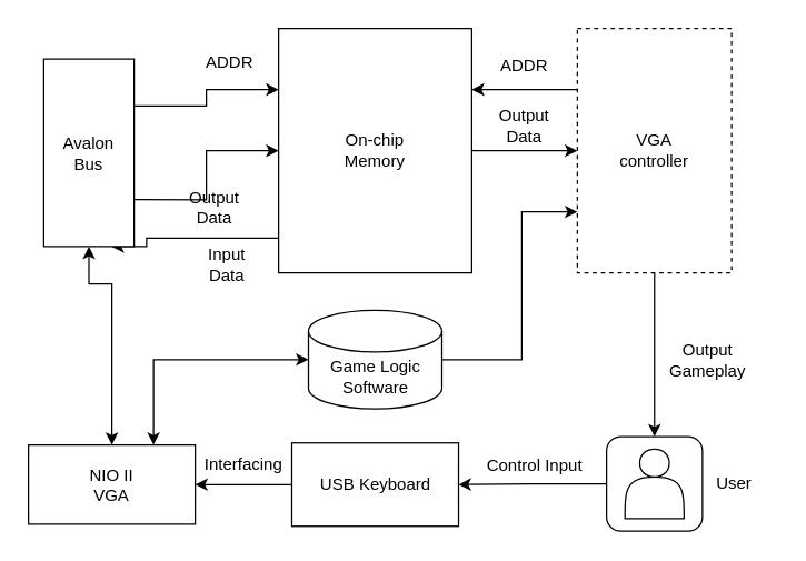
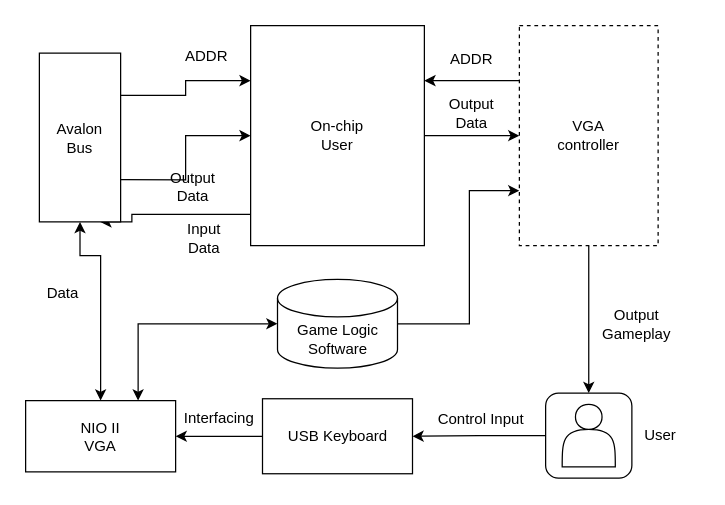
  <mxCell id="0" />
  <mxCell id="1" parent="0" />
  <mxCell id="2" style="edgeStyle=orthogonalEdgeStyle;rounded=0;orthogonalLoop=1;jettySize=auto;html=1;exitX=1;exitY=0.5;exitDx=0;exitDy=0;exitPerimeter=0;entryX=0;entryY=0.75;entryDx=0;entryDy=0;strokeColor=default;startArrow=none;startFill=0;" edge="1" parent="1" source="4" target="20"><mxGeometry relative="1" as="geometry"><Array as="points"><mxPoint x="317" y="259" /><mxPoint x="375" y="259" /><mxPoint x="375" y="152" /></Array></mxGeometry></mxCell>
  <mxCell id="3" style="edgeStyle=orthogonalEdgeStyle;rounded=0;orthogonalLoop=1;jettySize=auto;html=1;exitX=0;exitY=0.5;exitDx=0;exitDy=0;exitPerimeter=0;entryX=0.75;entryY=0;entryDx=0;entryDy=0;strokeColor=default;startArrow=classic;startFill=1;" edge="1" parent="1" source="4" target="14"><mxGeometry relative="1" as="geometry" /></mxCell>
  <mxCell id="4" value="Game Logic&lt;br&gt;Software" style="shape=cylinder3;whiteSpace=wrap;html=1;boundedLbl=1;backgroundOutline=1;size=15;" vertex="1" parent="1"><mxGeometry x="221.5" y="223" width="96" height="71" as="geometry" /></mxCell>
  <mxCell id="5" style="edgeStyle=orthogonalEdgeStyle;rounded=0;orthogonalLoop=1;jettySize=auto;html=1;exitX=1;exitY=0.5;exitDx=0;exitDy=0;entryX=0;entryY=0.5;entryDx=0;entryDy=0;" edge="1" parent="1" source="7" target="20"><mxGeometry relative="1" as="geometry" /></mxCell>
  <mxCell id="6" style="edgeStyle=orthogonalEdgeStyle;rounded=0;orthogonalLoop=1;jettySize=auto;html=1;exitX=0;exitY=0.75;exitDx=0;exitDy=0;entryX=0.75;entryY=1;entryDx=0;entryDy=0;strokeColor=default;startArrow=none;startFill=0;" edge="1" parent="1" source="7" target="11"><mxGeometry relative="1" as="geometry"><Array as="points"><mxPoint x="200" y="171" /><mxPoint x="105" y="171" /></Array></mxGeometry></mxCell>
- <mxCell id="7" value="On-chip&lt;br&gt;Memory" style="rounded=0;whiteSpace=wrap;html=1;shadow=0;glass=0;" vertex="1" parent="1"><mxGeometry x="200" y="20" width="139" height="176" as="geometry" /></mxCell>
+ <mxCell id="7" value="On-chip&lt;br&gt;User" style="rounded=0;whiteSpace=wrap;html=1;shadow=0;glass=0;" vertex="1" parent="1"><mxGeometry x="200" y="20" width="139" height="176" as="geometry" /></mxCell>
  <mxCell id="8" style="edgeStyle=orthogonalEdgeStyle;rounded=0;orthogonalLoop=1;jettySize=auto;html=1;exitX=1;exitY=0.75;exitDx=0;exitDy=0;" edge="1" parent="1" source="11" target="7"><mxGeometry relative="1" as="geometry" /></mxCell>
  <mxCell id="9" style="edgeStyle=orthogonalEdgeStyle;rounded=0;orthogonalLoop=1;jettySize=auto;html=1;exitX=1;exitY=0.25;exitDx=0;exitDy=0;entryX=0;entryY=0.25;entryDx=0;entryDy=0;" edge="1" parent="1" source="11" target="7"><mxGeometry relative="1" as="geometry" /></mxCell>
  <mxCell id="10" style="edgeStyle=orthogonalEdgeStyle;rounded=0;orthogonalLoop=1;jettySize=auto;html=1;exitX=0.5;exitY=1;exitDx=0;exitDy=0;entryX=0.5;entryY=0;entryDx=0;entryDy=0;strokeColor=default;startArrow=classic;startFill=1;" edge="1" parent="1" source="11" target="14"><mxGeometry relative="1" as="geometry"><Array as="points"><mxPoint x="80" y="204" /></Array></mxGeometry></mxCell>
  <mxCell id="11" value="Avalon &lt;br&gt;Bus" style="rounded=0;whiteSpace=wrap;html=1;shadow=0;glass=0;" vertex="1" parent="1"><mxGeometry x="31" y="42" width="65" height="135" as="geometry" /></mxCell>
  <mxCell id="12" value="" style="edgeStyle=orthogonalEdgeStyle;rounded=0;orthogonalLoop=1;jettySize=auto;html=1;" edge="1" parent="1" source="13" target="14"><mxGeometry relative="1" as="geometry" /></mxCell>
  <mxCell id="13" value="USB Keyboard" style="rounded=0;whiteSpace=wrap;html=1;shadow=0;glass=0;" vertex="1" parent="1"><mxGeometry x="209.5" y="318.5" width="120" height="60" as="geometry" /></mxCell>
  <mxCell id="14" value="NIO II &lt;br&gt;VGA" style="rounded=0;whiteSpace=wrap;html=1;shadow=0;glass=0;" vertex="1" parent="1"><mxGeometry x="20" y="320" width="120" height="57" as="geometry" /></mxCell>
  <mxCell id="15" style="edgeStyle=orthogonalEdgeStyle;rounded=0;orthogonalLoop=1;jettySize=auto;html=1;exitX=0;exitY=0.5;exitDx=0;exitDy=0;" edge="1" parent="1" source="16" target="13"><mxGeometry relative="1" as="geometry" /></mxCell>
  <mxCell id="16" value="" style="rounded=1;whiteSpace=wrap;html=1;" vertex="1" parent="1"><mxGeometry x="436" y="314" width="69" height="68" as="geometry" /></mxCell>
  <mxCell id="17" value="" style="shape=actor;whiteSpace=wrap;html=1;" vertex="1" parent="1"><mxGeometry x="449.25" y="323" width="42.5" height="50" as="geometry" /></mxCell>
  <mxCell id="18" style="edgeStyle=orthogonalEdgeStyle;rounded=0;orthogonalLoop=1;jettySize=auto;html=1;exitX=0;exitY=0.25;exitDx=0;exitDy=0;entryX=1;entryY=0.25;entryDx=0;entryDy=0;" edge="1" parent="1" source="20" target="7"><mxGeometry relative="1" as="geometry" /></mxCell>
  <mxCell id="19" style="edgeStyle=orthogonalEdgeStyle;rounded=0;orthogonalLoop=1;jettySize=auto;html=1;exitX=0.5;exitY=1;exitDx=0;exitDy=0;" edge="1" parent="1" source="20" target="16"><mxGeometry relative="1" as="geometry" /></mxCell>
  <mxCell id="20" value="VGA &lt;br&gt;controller" style="rounded=0;whiteSpace=wrap;html=1;shadow=0;glass=0;dashed=1;" vertex="1" parent="1"><mxGeometry x="415" y="20" width="111" height="176" as="geometry" /></mxCell>
  <mxCell id="21" value="Control Input" style="text;html=1;strokeColor=none;fillColor=none;align=center;verticalAlign=middle;whiteSpace=wrap;rounded=0;shadow=0;glass=1;sketch=1;" vertex="1" parent="1"><mxGeometry x="347" y="320" width="75" height="30" as="geometry" /></mxCell>
  <mxCell id="22" value="Output Gameplay" style="text;html=1;strokeColor=none;fillColor=none;align=center;verticalAlign=middle;whiteSpace=wrap;rounded=0;shadow=0;glass=1;sketch=1;" vertex="1" parent="1"><mxGeometry x="479" y="243.5" width="60" height="30" as="geometry" /></mxCell>
  <mxCell id="23" value="Interfacing" style="text;html=1;strokeColor=none;fillColor=none;align=center;verticalAlign=middle;whiteSpace=wrap;rounded=0;shadow=0;glass=1;sketch=1;" vertex="1" parent="1"><mxGeometry x="145" y="318.5" width="60" height="30" as="geometry" /></mxCell>
+ <mxCell id="24" value="Data" style="text;html=1;strokeColor=none;fillColor=none;align=center;verticalAlign=middle;whiteSpace=wrap;rounded=0;shadow=0;glass=1;sketch=1;" vertex="1" parent="1"><mxGeometry x="20" y="219" width="60" height="30" as="geometry" /></mxCell>
  <mxCell id="25" value="ADDR" style="text;html=1;strokeColor=none;fillColor=none;align=center;verticalAlign=middle;whiteSpace=wrap;rounded=0;shadow=0;glass=1;sketch=1;" vertex="1" parent="1"><mxGeometry x="135" y="30" width="60" height="30" as="geometry" /></mxCell>
  <mxCell id="26" value="Input&lt;br&gt;Data" style="text;html=1;strokeColor=none;fillColor=none;align=center;verticalAlign=middle;whiteSpace=wrap;rounded=0;shadow=0;glass=1;sketch=1;" vertex="1" parent="1"><mxGeometry x="133" y="175" width="60" height="30" as="geometry" /></mxCell>
  <mxCell id="27" value="ADDR" style="text;html=1;strokeColor=none;fillColor=none;align=center;verticalAlign=middle;whiteSpace=wrap;rounded=0;shadow=0;glass=1;sketch=1;" vertex="1" parent="1"><mxGeometry x="347" y="32" width="60" height="30" as="geometry" /></mxCell>
  <mxCell id="28" value="Output&lt;br&gt;Data" style="text;html=1;strokeColor=none;fillColor=none;align=center;verticalAlign=middle;whiteSpace=wrap;rounded=0;shadow=0;glass=1;sketch=1;" vertex="1" parent="1"><mxGeometry x="347" y="75" width="60" height="30" as="geometry" /></mxCell>
  <mxCell id="29" value="Output&lt;br&gt;Data" style="text;html=1;strokeColor=none;fillColor=none;align=center;verticalAlign=middle;whiteSpace=wrap;rounded=0;shadow=0;glass=1;sketch=1;" vertex="1" parent="1"><mxGeometry x="124" y="134" width="60" height="30" as="geometry" /></mxCell>
  <mxCell id="30" value="User" style="text;html=1;strokeColor=none;fillColor=none;align=center;verticalAlign=middle;whiteSpace=wrap;rounded=0;shadow=0;glass=1;sketch=1;" vertex="1" parent="1"><mxGeometry x="498" y="333" width="60" height="30" as="geometry" /></mxCell>
